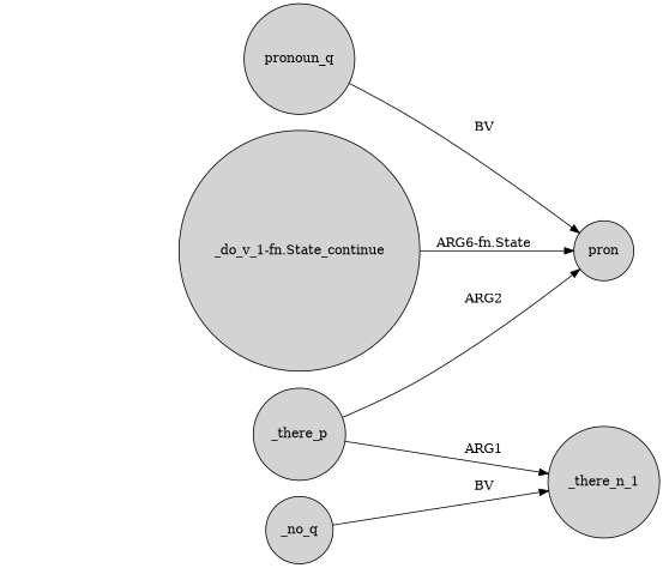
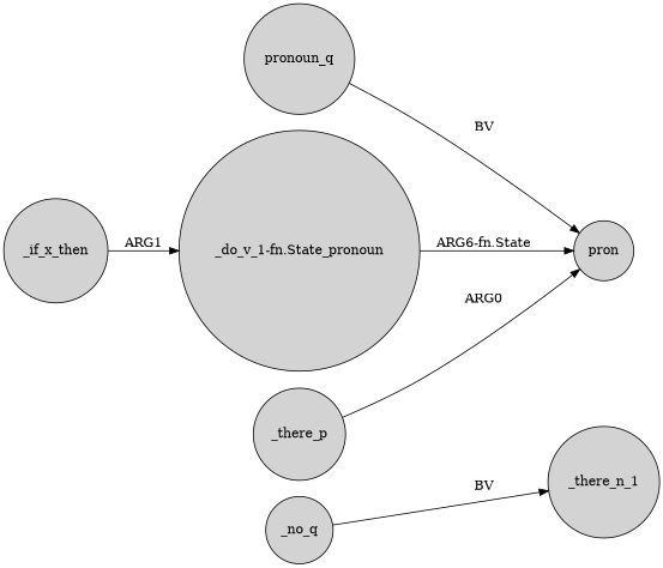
  digraph {
    rankdir=LR
    node [shape=circle style=filled]
-   "_do_v_1-fn.State_continue"
+   _if_x_then
+   "_do_v_1-fn.State_continue" [label="_do_v_1-fn.State_pronoun"]
    pron
    n4 [label=_there_n_1]
    n5 [label=_there_p]
    pronoun_q
    _no_q
+   _if_x_then -> "_do_v_1-fn.State_continue" [label=ARG1]
    "_do_v_1-fn.State_continue" -> pron [label="ARG6-fn.State"]
-   n5 -> pron [label=ARG2]
-   n5 -> n4 [label=ARG1]
+   n5 -> pron [label=ARG0]
    pronoun_q -> pron [label=BV]
    _no_q -> n4 [label=BV]
  }
